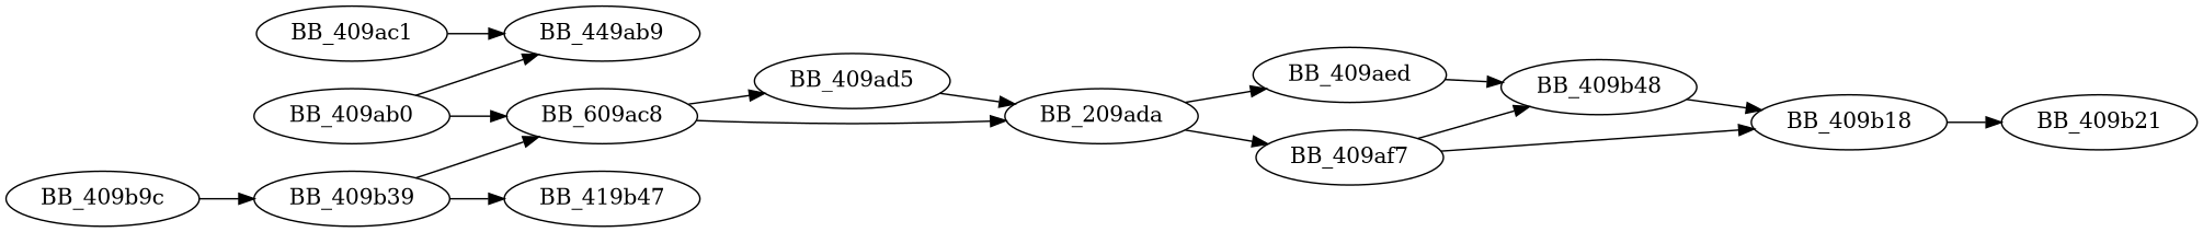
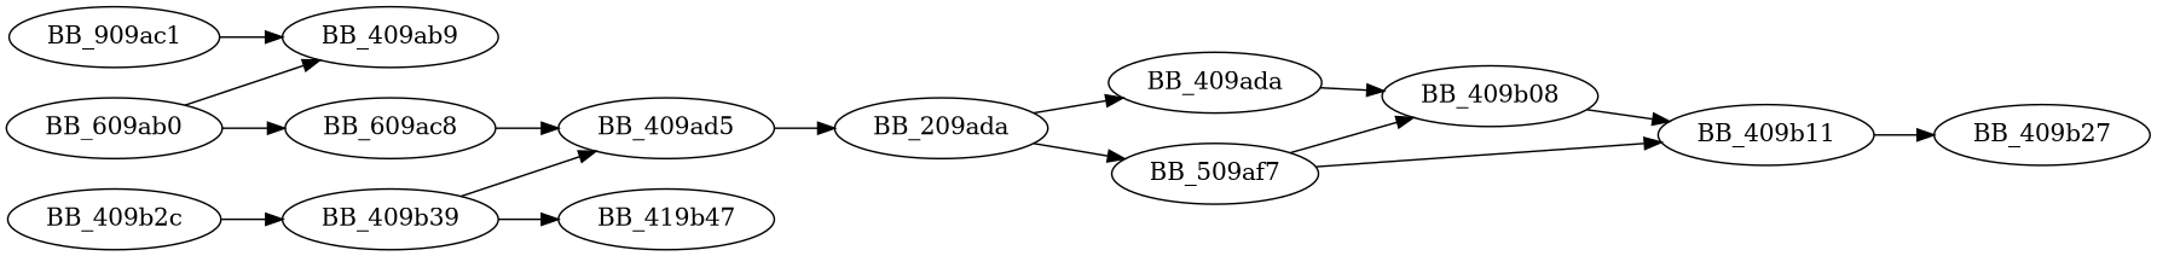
  digraph {
    rankdir=LR
-   BB_409ab0
-   BB_409ab9 [label=BB_449ab9]
+   BB_409ab0 [label=BB_609ab0]
+   BB_409ab9
    n3 [label=BB_609ac8]
    n4 [label=BB_409ad5]
    n5 [label=BB_209ada]
-   BB_409ac1
-   BB_409aed
-   BB_409af7
-   BB_409b08 [label=BB_409b48]
-   BB_409b11 [label=BB_409b18]
-   BB_409b21
-   BB_409b2c [label=BB_409b9c]
+   BB_409ac1 [label=BB_909ac1]
+   BB_409aed [label=BB_409ada]
+   BB_409af7 [label=BB_509af7]
+   BB_409b08
+   BB_409b11
+   BB_409b21 [label=BB_409b27]
+   BB_409b2c
    BB_409b39
    n14 [label=BB_419b47]
    BB_409ab0 -> BB_409ab9
    BB_409ab0 -> n3
    n3 -> n4
-   n3 -> n5
    n4 -> n5
    n5 -> BB_409aed
    n5 -> BB_409af7
    BB_409ac1 -> BB_409ab9
    BB_409aed -> BB_409b08
    BB_409af7 -> BB_409b08
    BB_409af7 -> BB_409b11
    BB_409b08 -> BB_409b11
    BB_409b11 -> BB_409b21
    BB_409b2c -> BB_409b39
-   BB_409b39 -> n3
+   BB_409b39 -> n4
    BB_409b39 -> n14
  }
